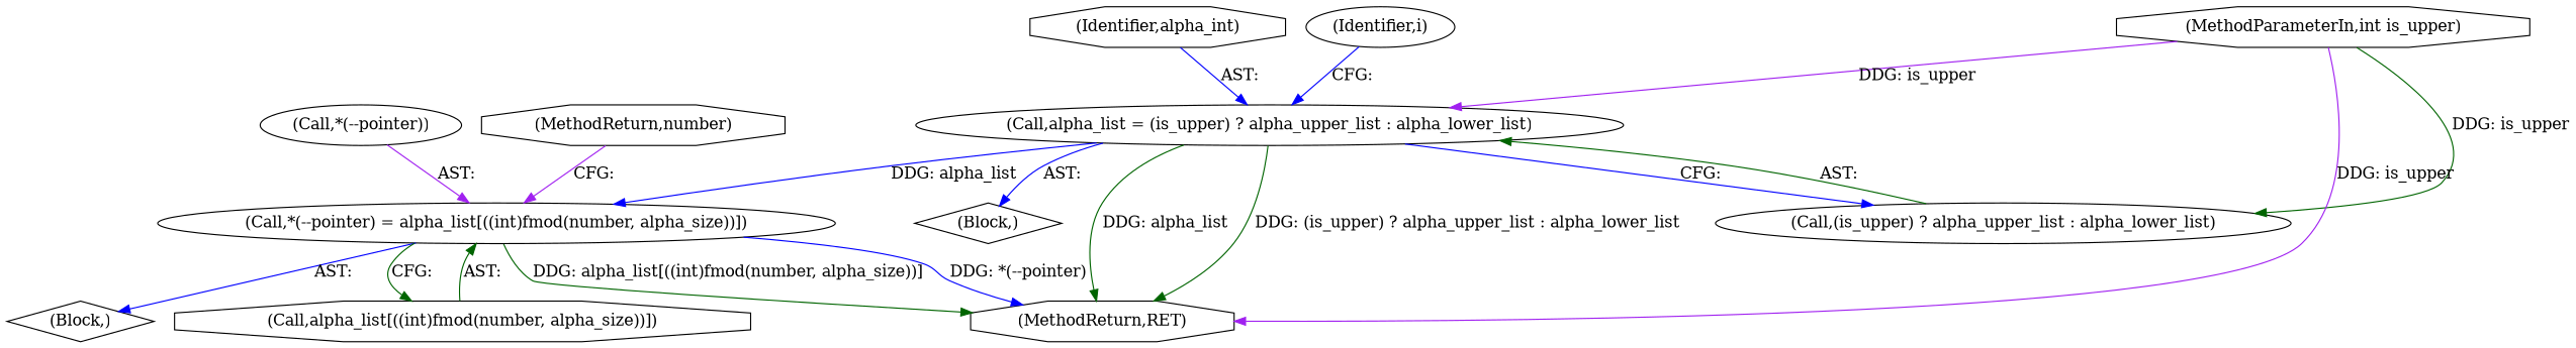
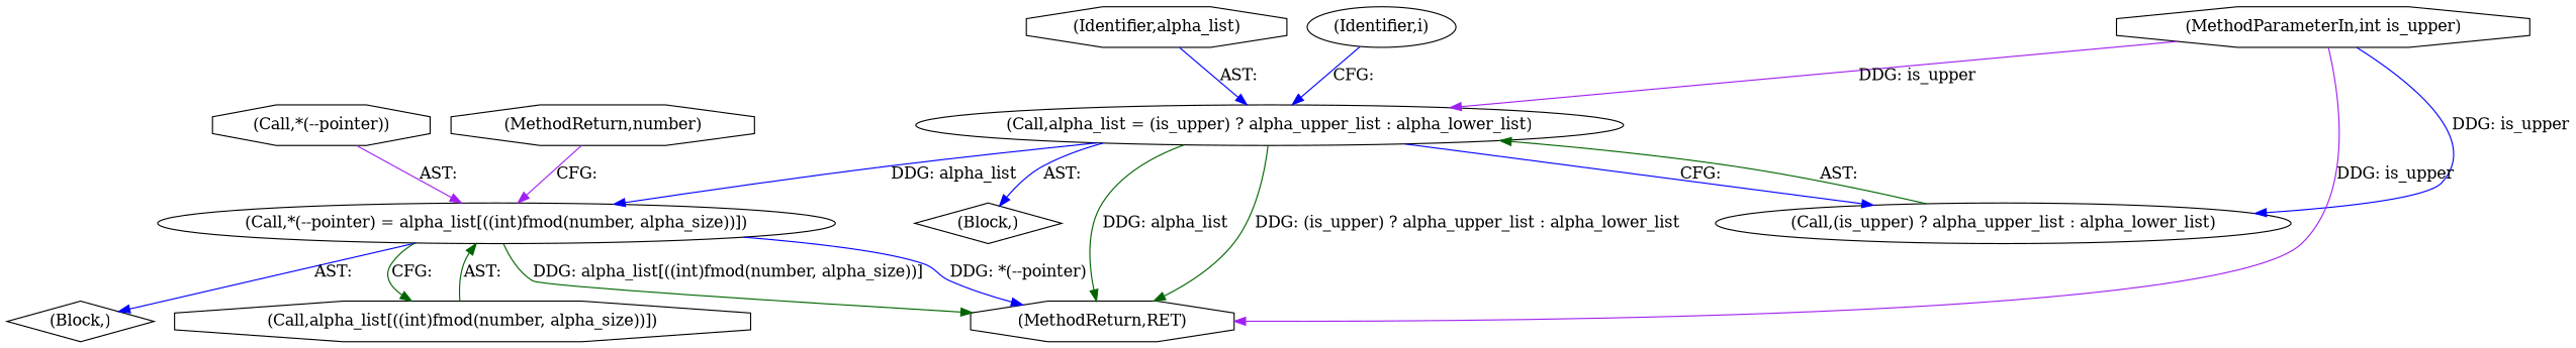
  digraph {
    node [shape=ellipse]
    edge [color=blue]
    n1 [label="(Call,alpha_list = (is_upper) ? alpha_upper_list : alpha_lower_list)"]
    n2 [label="(Call,*(--pointer) = alpha_list[((int)fmod(number, alpha_size))])"]
    n3 [label="(Block,)" shape=diamond]
    n4 [label="(Call,(is_upper) ? alpha_upper_list : alpha_lower_list)"]
    n5 [label="(MethodReturn,RET)" shape=octagon]
    n6 [label="(Block,)" shape=diamond]
    n7 [label="(Call,alpha_list[((int)fmod(number, alpha_size))])" shape=octagon]
    n8 [label="(MethodParameterIn,int is_upper)" shape=octagon]
-   n9 [label="(Identifier,alpha_int)" shape=octagon]
+   n9 [label="(Identifier,alpha_list)" shape=octagon]
    n10 [label="(MethodReturn,number)" shape=octagon]
    n11 [label="(Identifier,i)"]
-   n12 [label="(Call,*(--pointer))"]
+   n12 [label="(Call,*(--pointer))" shape=octagon]
    n1 -> n2 [label="DDG: alpha_list"]
    n1 -> n3 [label="AST: "]
    n1 -> n4 [label="CFG: "]
    n1 -> n5 [color=darkgreen label="DDG: (is_upper) ? alpha_upper_list : alpha_lower_list"]
    n1 -> n5 [color=darkgreen label="DDG: alpha_list"]
    n2 -> n5 [color=darkgreen label="DDG: alpha_list[((int)fmod(number, alpha_size))]"]
    n2 -> n5 [label="DDG: *(--pointer)"]
    n2 -> n6 [label="AST: "]
    n2 -> n7 [color=darkgreen label="CFG: "]
    n4 -> n1 [color=darkgreen label="AST: "]
    n7 -> n2 [color=darkgreen label="AST: "]
    n8 -> n1 [color=purple label="DDG: is_upper"]
-   n8 -> n4 [color=darkgreen label="DDG: is_upper"]
+   n8 -> n4 [label="DDG: is_upper"]
    n8 -> n5 [color=purple label="DDG: is_upper"]
    n9 -> n1 [label="AST: "]
    n10 -> n2 [color=purple label="CFG: "]
    n11 -> n1 [label="CFG: "]
    n12 -> n2 [color=purple label="AST: "]
  }
